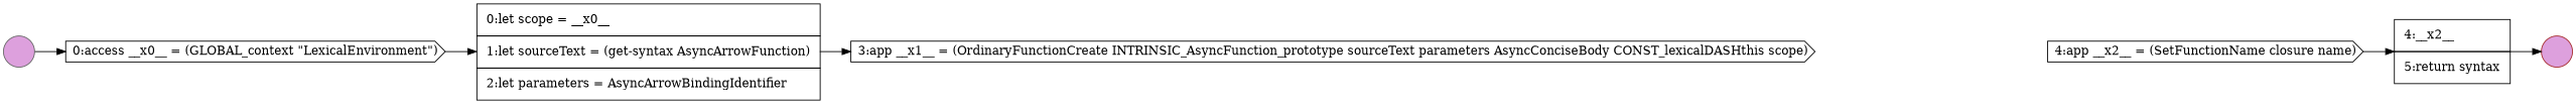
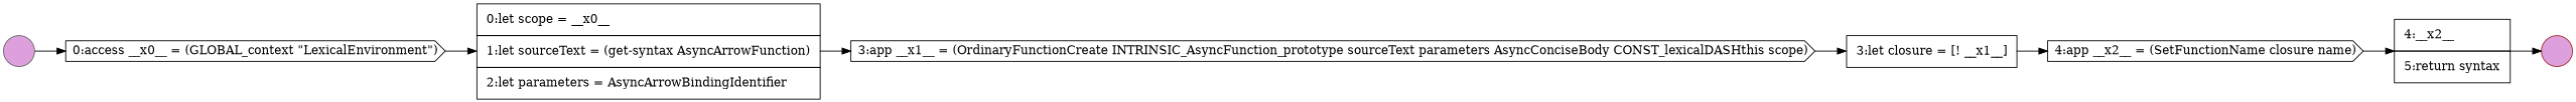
  digraph {
    rankdir=LR
    node [color=black fillcolor=white shape=cds style=filled]
    edge [color=black]
    n1 [label=<<font color="black">3:app __x1__ = (OrdinaryFunctionCreate INTRINSIC_AsyncFunction_prototype sourceText parameters AsyncConciseBody CONST_lexicalDASHthis scope)</font>>]
+   n2 [label=<<font color="black">     <table border="0" cellborder="1" cellspacing="0" cellpadding="10">       <tr><td align="left">3:let closure = [! __x1__]</td></tr>     </table>   </font>> margin=0 shape=none]
    n3 [label=<<font color="black">4:app __x2__ = (SetFunctionName closure name)</font>>]
    n4 [color=gray40 fillcolor=plum label=" " shape=circle]
    n5 [label=<<font color="black">0:access __x0__ = (GLOBAL_context &quot;LexicalEnvironment&quot;)</font>>]
    n6 [label=<<font color="black">     <table border="0" cellborder="1" cellspacing="0" cellpadding="10">       <tr><td align="left">0:let scope = __x0__</td></tr>       <tr><td align="left">1:let sourceText = (get-syntax AsyncArrowFunction)</td></tr>       <tr><td align="left">2:let parameters = AsyncArrowBindingIdentifier</td></tr>     </table>   </font>> margin=0 shape=none]
    n7 [label=<<font color="black">     <table border="0" cellborder="1" cellspacing="0" cellpadding="10">       <tr><td align="left">4:__x2__</td></tr>       <tr><td align="left">5:return syntax</td></tr>     </table>   </font>> margin=0 shape=none]
    n8 [color=brown fillcolor=plum label=" " shape=circle]
+   n1 -> n2
+   n2 -> n3
    n3 -> n7
    n4 -> n5
    n5 -> n6
    n6 -> n1
    n7 -> n8
  }
